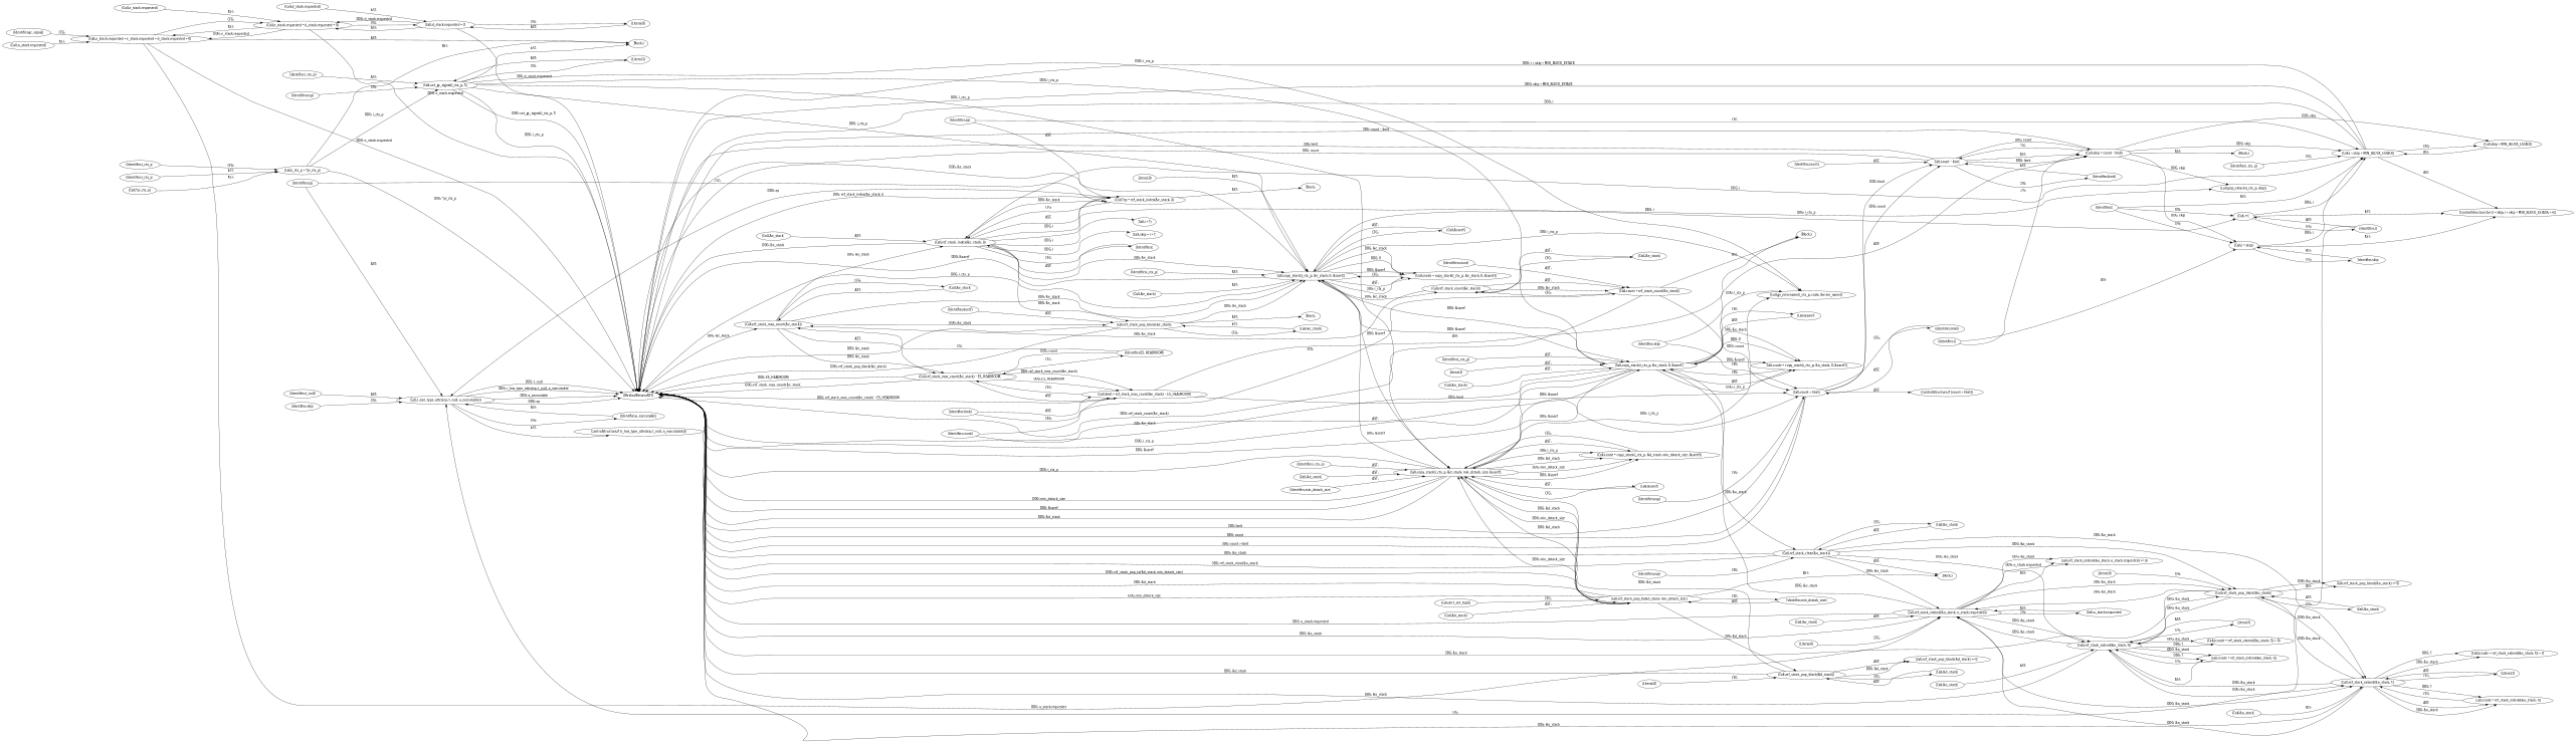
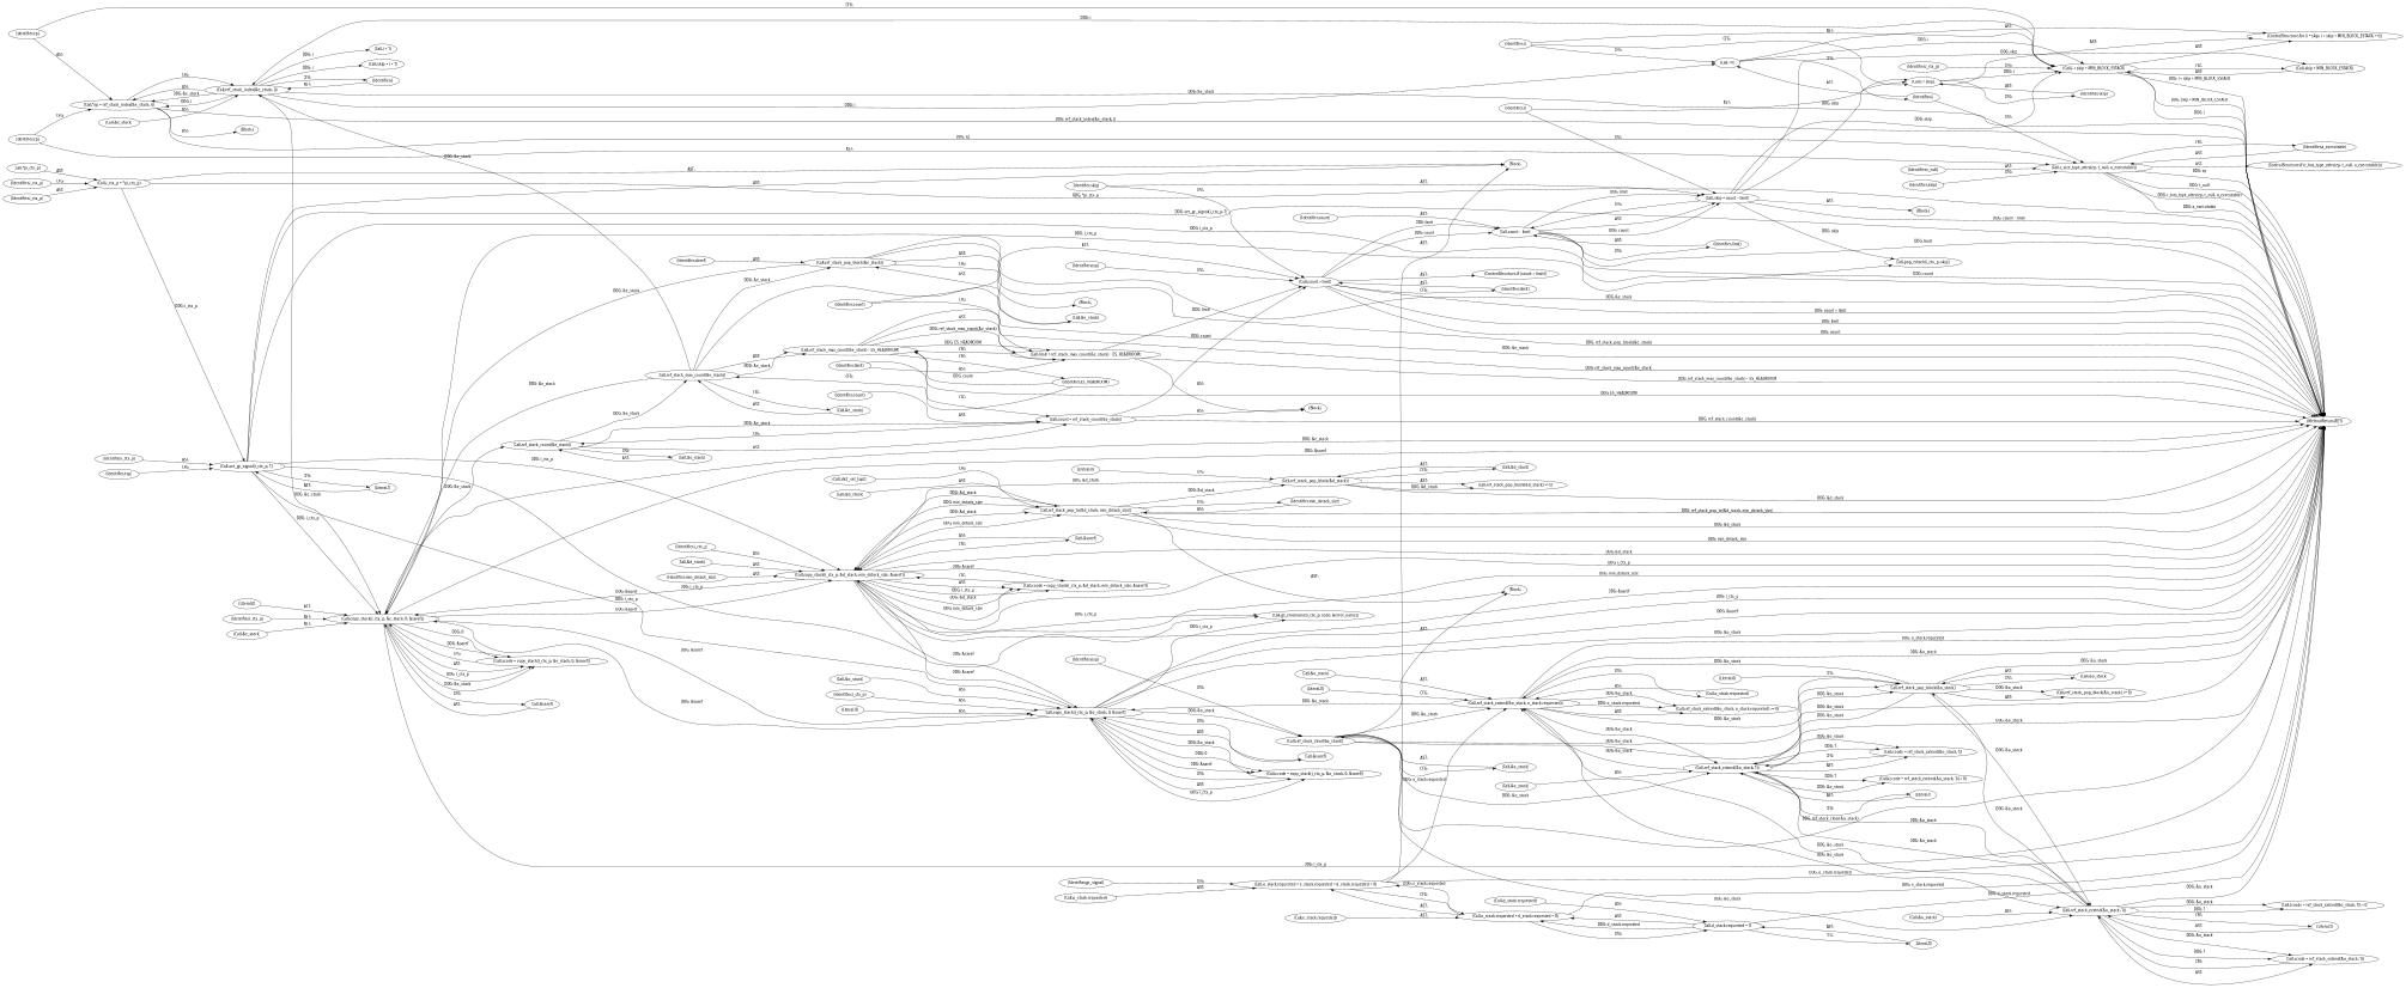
  digraph {
    fontname="Fira Sans"
    rankdir=LR
    node [fontname="Fira Sans"]
    edge [fontname="Fira Sans"]
    n1 [label="(Call,r_size_type_attrs(ep, t_null, a_executable))"]
    n2 [label="(MethodReturn,RET)"]
    n3 [label="(Identifier,a_executable)"]
    n4 [label="(ControlStructure,if (r_has_type_attrs(ep, t_null, a_executable)))"]
    n5 [label="(Call,*ep = ref_stack_index(&e_stack, i))"]
    n6 [label="(Call,ref_stack_index(&e_stack, i))"]
    n7 [label="(Block,)"]
    n8 [label="(Call,copy_stack(i_ctx_p, &e_stack, 0, &saref))"]
    n9 [label="(Call,ref_stack_pop_block(&e_stack))"]
    n10 [label="(Call,++i)"]
    n11 [label="(Call,i + 1)"]
    n12 [label="(Call,skip = i + 1)"]
    n13 [label="(Identifier,i)"]
    n14 [label="(Call,ref_stack_count(&e_stack))"]
    n15 [label="(Call,copy_stack(i_ctx_p, &d_stack, min_dstack_size, &saref))"]
    n16 [label="(Call,copy_stack(i_ctx_p, &o_stack, 0, &saref))"]
    n17 [label="(Call,ccode = copy_stack(i_ctx_p, &e_stack, 0, &saref))"]
    n18 [label="(Call,pop_estack(i_ctx_p, skip))"]
    n19 [label="(Call,&saref)"]
    n20 [label="(Call,gs_errorname(i_ctx_p, code, &error_name))"]
    n21 [label="(Block,)"]
    n22 [label="(Call,&e_stack)"]
    n23 [label="(Call,i < skip + MIN_BLOCK_ESTACK)"]
    n24 [label="(ControlStructure,for (i = skip; i < skip + MIN_BLOCK_ESTACK; ++i))"]
    n25 [label="(Identifier,i)"]
    n26 [label="(Call,ref_stack_max_count(&e_stack))"]
    n27 [label="(Call,ref_stack_max_count(&e_stack) - ES_HEADROOM)"]
    n28 [label="(Call,&e_stack)"]
    n29 [label="(Call,limit = ref_stack_max_count(&e_stack) - ES_HEADROOM)"]
    n30 [label="(Identifier,ES_HEADROOM)"]
    n31 [label="(Call,count = ref_stack_count(&e_stack))"]
    n32 [label="(Call,&e_stack)"]
    n33 [label="(Call,count > limit)"]
    n34 [label="(Block,)"]
    n35 [label="(Call,ref_stack_pop_to(&d_stack, min_dstack_size))"]
    n36 [label="(Call,ccode = copy_stack(i_ctx_p, &d_stack, min_dstack_size, &saref))"]
    n37 [label="(Call,&saref)"]
    n38 [label="(Call,ref_stack_clear(&o_stack))"]
    n39 [label="(Call,&saref)"]
    n40 [label="(Call,ccode = copy_stack(i_ctx_p, &o_stack, 0, &saref))"]
    n41 [label="(Call,set_gc_signal(i_ctx_p, 1))"]
    n42 [label="(Block,)"]
    n43 [label="(Literal,1)"]
    n44 [label="(Call,i_ctx_p = *pi_ctx_p)"]
    n45 [label="(Call,*pi_ctx_p)"]
    n46 [label="(Call,ref_stack_pop_block(&d_stack))"]
    n47 [label="(Identifier,min_dstack_size)"]
    n48 [label="(Block,)"]
    n49 [label="(Call,ref_stack_pop_block(&d_stack) >= 0)"]
    n50 [label="(Call,&d_stack)"]
    n51 [label="(Call,ref_stack_extend(&o_stack, o_stack.requested))"]
    n52 [label="(Call,ref_stack_extend(&o_stack, 1))"]
    n53 [label="(Call,ref_stack_pop_block(&o_stack))"]
    n54 [label="(Call,ref_stack_extend(&o_stack, 1))"]
    n55 [label="(Call,&o_stack)"]
    n56 [label="(Call,o_stack.requested)"]
    n57 [label="(Call,ref_stack_extend(&o_stack, o_stack.requested) >= 0)"]
    n58 [label="(Call,ccode = ref_stack_extend(&o_stack, 1))"]
    n59 [label="(Call,(ccode = ref_stack_extend(&o_stack, 1)) < 0)"]
    n60 [label="(Literal,1)"]
    n61 [label="(Call,ref_stack_pop_block(&o_stack) >= 0)"]
    n62 [label="(Call,&o_stack)"]
    n63 [label="(Call,ccode = ref_stack_extend(&o_stack, 1))"]
    n64 [label="(Call,(ccode = ref_stack_extend(&o_stack, 1)) < 0)"]
    n65 [label="(Literal,1)"]
    n66 [label="(Call,o_stack.requested = e_stack.requested = d_stack.requested = 0)"]
    n67 [label="(Call,e_stack.requested = d_stack.requested = 0)"]
    n68 [label="(Call,d_stack.requested = 0)"]
    n69 [label="(Literal,0)"]
    n70 [label="(Call,skip + MIN_BLOCK_ESTACK)"]
    n71 [label="(Call,i = skip)"]
    n72 [label="(Identifier,skip)"]
    n73 [label="(Call,skip = count - limit)"]
    n74 [label="(Call,count - limit)"]
    n75 [label="(Block,)"]
    n76 [label="(Identifier,limit)"]
    n77 [label="(ControlStructure,if (count > limit))"]
    n78 [label="(Identifier,limit)"]
    n79 [label="(Identifier,gc_signal)"]
    n80 [label="(Identifier,osp)"]
    n81 [label="(Literal,0)"]
    n82 [label="(Identifier,min_dstack_size)"]
    n83 [label="(Identifier,t_null)"]
    n84 [label="(Literal,0)"]
    n85 [label="(Identifier,i_ctx_p)"]
    n86 [label="(Call,&o_stack)"]
    n87 [label="(Identifier,limit)"]
    n88 [label="(Identifier,count)"]
    n89 [label="(Call,&o_stack)"]
    n90 [label="(Identifier,skip)"]
    n91 [label="(Call,d_stack.requested)"]
    n92 [label="(Identifier,i_ctx_p)"]
    n93 [label="(Identifier,osp)"]
    n94 [label="(Call,o_stack.requested)"]
    n95 [label="(Identifier,doref)"]
    n96 [label="(Call,&d_stack)"]
    n97 [label="(Identifier,i)"]
    n98 [label="(Identifier,ep)"]
    n99 [label="(Identifier,i_ctx_p)"]
    n100 [label="(Identifier,esp)"]
    n101 [label="(Identifier,i)"]
    n102 [label="(Call,&o_stack)"]
    n103 [label="(Literal,0)"]
    n104 [label="(Identifier,count)"]
    n105 [label="(Call,&o_stack)"]
    n106 [label="(Call,e_stack.requested)"]
    n107 [label="(Identifier,i_ctx_p)"]
    n108 [label="(Identifier,ep)"]
    n109 [label="(Identifier,i_ctx_p)"]
    n110 [label="(Call,&e_stack)"]
    n111 [label="(Identifier,i_ctx_p)"]
    n112 [label="(Literal,0)"]
    n113 [label="(Literal,0)"]
    n114 [label="(Identifier,skip)"]
    n115 [label="(Identifier,count)"]
    n116 [label="(Identifier,i_ctx_p)"]
    n117 [label="(Call,&e_stack)"]
    n118 [label="(Call,dict_set_top())"]
    n119 [label="(Call,&d_stack)"]
    n1 -> n2 [label="DDG: r_has_type_attrs(ep, t_null, a_executable)"]
    n1 -> n2 [label="DDG: a_executable"]
    n1 -> n2 [label="DDG: ep"]
    n1 -> n2 [label="DDG: t_null"]
    n1 -> n3 [label="CFG: "]
    n1 -> n4 [label="AST: "]
    n3 -> n1 [label="AST: "]
    n5 -> n1 [label="DDG: ep"]
    n5 -> n2 [label="DDG: ref_stack_index(&e_stack, i)"]
    n5 -> n6 [label="CFG: "]
    n5 -> n7 [label="AST: "]
    n6 -> n2 [label="DDG: &e_stack"]
    n6 -> n5 [label="AST: "]
    n6 -> n5 [label="DDG: &e_stack"]
    n6 -> n5 [label="DDG: i"]
    n6 -> n8 [label="DDG: &e_stack"]
-   n6 -> n9 [label="DDG: &e_stack"]
    n6 -> n10 [label="DDG: i"]
    n6 -> n11 [label="DDG: i"]
    n6 -> n12 [label="DDG: i"]
    n6 -> n13 [label="CFG: "]
    n8 -> n2 [label="DDG: &e_stack"]
    n8 -> n2 [label="DDG: &saref"]
    n8 -> n2 [label="DDG: i_ctx_p"]
    n8 -> n14 [label="DDG: &e_stack"]
    n8 -> n15 [label="DDG: &saref"]
    n8 -> n16 [label="DDG: &saref"]
    n8 -> n17 [label="AST: "]
    n8 -> n17 [label="DDG: i_ctx_p"]
    n8 -> n17 [label="DDG: &e_stack"]
    n8 -> n17 [label="DDG: 0"]
    n8 -> n17 [label="DDG: &saref"]
    n8 -> n18 [label="DDG: i_ctx_p"]
    n8 -> n19 [label="CFG: "]
-   n8 -> n20 [label="DDG: i_ctx_p"]
    n9 -> n2 [label="DDG: &e_stack"]
    n9 -> n2 [label="DDG: ref_stack_pop_block(&e_stack)"]
    n9 -> n8 [label="DDG: &e_stack"]
    n9 -> n21 [label="AST: "]
    n9 -> n22 [label="CFG: "]
    n10 -> n23 [label="DDG: i"]
    n10 -> n24 [label="AST: "]
    n10 -> n25 [label="CFG: "]
    n13 -> n6 [label="AST: "]
    n14 -> n26 [label="DDG: &e_stack"]
    n14 -> n31 [label="AST: "]
    n14 -> n31 [label="DDG: &e_stack"]
    n14 -> n32 [label="CFG: "]
    n15 -> n2 [label="DDG: &d_stack"]
    n15 -> n2 [label="DDG: i_ctx_p"]
    n15 -> n2 [label="DDG: min_dstack_size"]
    n15 -> n2 [label="DDG: &saref"]
    n15 -> n8 [label="DDG: &saref"]
    n15 -> n16 [label="DDG: &saref"]
    n15 -> n20 [label="DDG: i_ctx_p"]
    n15 -> n35 [label="DDG: &d_stack"]
    n15 -> n35 [label="DDG: min_dstack_size"]
    n15 -> n36 [label="AST: "]
    n15 -> n36 [label="DDG: i_ctx_p"]
    n15 -> n36 [label="DDG: &d_stack"]
    n15 -> n36 [label="DDG: min_dstack_size"]
    n15 -> n36 [label="DDG: &saref"]
    n15 -> n37 [label="CFG: "]
    n16 -> n2 [label="DDG: &o_stack"]
    n16 -> n2 [label="DDG: i_ctx_p"]
    n16 -> n2 [label="DDG: &saref"]
    n16 -> n8 [label="DDG: &saref"]
    n16 -> n15 [label="DDG: &saref"]
    n16 -> n20 [label="DDG: i_ctx_p"]
    n16 -> n38 [label="DDG: &o_stack"]
    n16 -> n39 [label="CFG: "]
    n16 -> n40 [label="AST: "]
    n16 -> n40 [label="DDG: i_ctx_p"]
    n16 -> n40 [label="DDG: &o_stack"]
    n16 -> n40 [label="DDG: 0"]
    n16 -> n40 [label="DDG: &saref"]
    n17 -> n8 [label="CFG: "]
    n19 -> n8 [label="AST: "]
    n22 -> n9 [label="AST: "]
    n23 -> n2 [label="DDG: i < skip + MIN_BLOCK_ESTACK"]
    n23 -> n2 [label="DDG: skip + MIN_BLOCK_ESTACK"]
    n23 -> n2 [label="DDG: i"]
    n23 -> n6 [label="DDG: i"]
    n23 -> n24 [label="AST: "]
    n23 -> n70 [label="CFG: "]
    n25 -> n1 [label="CFG: "]
    n25 -> n10 [label="AST: "]
-   n2 -> n26 [label="DDG: &e_stack"]
+   n26 -> n2 [label="DDG: &e_stack"]
    n26 -> n6 [label="DDG: &e_stack"]
    n26 -> n8 [label="DDG: &e_stack"]
    n26 -> n9 [label="DDG: &e_stack"]
    n26 -> n27 [label="AST: "]
    n26 -> n27 [label="DDG: &e_stack"]
    n26 -> n28 [label="CFG: "]
    n27 -> n2 [label="DDG: ref_stack_max_count(&e_stack)"]
    n27 -> n2 [label="DDG: ES_HEADROOM"]
    n27 -> n29 [label="AST: "]
    n27 -> n29 [label="DDG: ref_stack_max_count(&e_stack)"]
    n27 -> n29 [label="DDG: ES_HEADROOM"]
    n27 -> n30 [label="CFG: "]
    n28 -> n26 [label="AST: "]
    n29 -> n2 [label="DDG: ref_stack_max_count(&e_stack) - ES_HEADROOM"]
    n29 -> n27 [label="CFG: "]
    n29 -> n33 [label="DDG: limit"]
    n29 -> n34 [label="AST: "]
    n30 -> n26 [label="CFG: "]
    n30 -> n27 [label="DDG: count"]
    n31 -> n2 [label="DDG: ref_stack_count(&e_stack)"]
    n31 -> n14 [label="CFG: "]
    n31 -> n33 [label="DDG: count"]
    n31 -> n34 [label="AST: "]
    n32 -> n14 [label="AST: "]
    n33 -> n2 [label="DDG: count > limit"]
    n33 -> n2 [label="DDG: limit"]
    n33 -> n2 [label="DDG: count"]
    n33 -> n74 [label="DDG: count"]
    n33 -> n74 [label="DDG: limit"]
    n33 -> n77 [label="AST: "]
    n33 -> n78 [label="CFG: "]
    n35 -> n2 [label="DDG: ref_stack_pop_to(&d_stack, min_dstack_size)"]
    n35 -> n2 [label="DDG: &d_stack"]
    n35 -> n2 [label="DDG: min_dstack_size"]
    n35 -> n15 [label="DDG: &d_stack"]
    n35 -> n15 [label="DDG: min_dstack_size"]
    n35 -> n46 [label="DDG: &d_stack"]
    n35 -> n47 [label="CFG: "]
    n35 -> n48 [label="AST: "]
    n36 -> n15 [label="CFG: "]
    n37 -> n15 [label="AST: "]
    n38 -> n2 [label="DDG: &o_stack"]
    n38 -> n2 [label="DDG: ref_stack_clear(&o_stack)"]
    n38 -> n48 [label="AST: "]
    n38 -> n51 [label="DDG: &o_stack"]
    n38 -> n52 [label="DDG: &o_stack"]
    n38 -> n53 [label="DDG: &o_stack"]
    n38 -> n54 [label="DDG: &o_stack"]
    n38 -> n55 [label="CFG: "]
    n39 -> n16 [label="AST: "]
    n40 -> n16 [label="CFG: "]
    n41 -> n2 [label="DDG: set_gc_signal(i_ctx_p, 1)"]
    n41 -> n2 [label="DDG: i_ctx_p"]
    n41 -> n8 [label="DDG: i_ctx_p"]
    n41 -> n15 [label="DDG: i_ctx_p"]
    n41 -> n16 [label="DDG: i_ctx_p"]
    n41 -> n20 [label="DDG: i_ctx_p"]
    n41 -> n42 [label="AST: "]
    n41 -> n43 [label="CFG: "]
    n43 -> n41 [label="AST: "]
    n44 -> n2 [label="DDG: *pi_ctx_p"]
    n44 -> n41 [label="DDG: i_ctx_p"]
    n44 -> n42 [label="AST: "]
    n45 -> n44 [label="AST: "]
    n46 -> n2 [label="DDG: &d_stack"]
    n46 -> n15 [label="DDG: &d_stack"]
    n46 -> n49 [label="AST: "]
    n46 -> n49 [label="DDG: &d_stack"]
    n46 -> n50 [label="CFG: "]
    n47 -> n35 [label="AST: "]
    n50 -> n46 [label="AST: "]
    n51 -> n2 [label="DDG: o_stack.requested"]
    n51 -> n2 [label="DDG: &o_stack"]
    n51 -> n16 [label="DDG: &o_stack"]
    n51 -> n52 [label="DDG: &o_stack"]
    n51 -> n53 [label="DDG: &o_stack"]
    n51 -> n54 [label="DDG: &o_stack"]
    n51 -> n56 [label="CFG: "]
    n51 -> n57 [label="AST: "]
    n51 -> n57 [label="DDG: &o_stack"]
    n51 -> n57 [label="DDG: o_stack.requested"]
    n52 -> n2 [label="DDG: &o_stack"]
    n52 -> n51 [label="DDG: &o_stack"]
    n52 -> n53 [label="DDG: &o_stack"]
    n52 -> n54 [label="DDG: &o_stack"]
    n52 -> n58 [label="AST: "]
    n52 -> n58 [label="DDG: &o_stack"]
    n52 -> n58 [label="DDG: 1"]
    n52 -> n59 [label="DDG: &o_stack"]
    n52 -> n59 [label="DDG: 1"]
    n52 -> n60 [label="CFG: "]
    n53 -> n2 [label="DDG: &o_stack"]
    n53 -> n51 [label="DDG: &o_stack"]
    n53 -> n52 [label="DDG: &o_stack"]
    n53 -> n54 [label="DDG: &o_stack"]
    n53 -> n61 [label="AST: "]
    n53 -> n61 [label="DDG: &o_stack"]
    n53 -> n62 [label="CFG: "]
    n54 -> n2 [label="DDG: &o_stack"]
    n54 -> n51 [label="DDG: &o_stack"]
    n54 -> n52 [label="DDG: &o_stack"]
    n54 -> n53 [label="DDG: &o_stack"]
    n54 -> n63 [label="AST: "]
    n54 -> n63 [label="DDG: &o_stack"]
    n54 -> n63 [label="DDG: 1"]
    n54 -> n64 [label="DDG: &o_stack"]
    n54 -> n64 [label="DDG: 1"]
    n54 -> n65 [label="CFG: "]
    n55 -> n38 [label="AST: "]
    n56 -> n51 [label="AST: "]
    n58 -> n52 [label="CFG: "]
    n60 -> n52 [label="AST: "]
    n62 -> n53 [label="AST: "]
    n63 -> n54 [label="CFG: "]
    n65 -> n54 [label="AST: "]
    n66 -> n2 [label="DDG: o_stack.requested"]
    n66 -> n42 [label="AST: "]
    n66 -> n51 [label="DDG: o_stack.requested"]
    n66 -> n67 [label="CFG: "]
    n67 -> n2 [label="DDG: e_stack.requested"]
    n67 -> n66 [label="AST: "]
    n67 -> n66 [label="DDG: e_stack.requested"]
    n67 -> n68 [label="CFG: "]
    n68 -> n2 [label="DDG: d_stack.requested"]
    n68 -> n67 [label="AST: "]
    n68 -> n67 [label="DDG: d_stack.requested"]
    n68 -> n69 [label="CFG: "]
    n69 -> n68 [label="AST: "]
    n70 -> n23 [label="AST: "]
    n71 -> n23 [label="DDG: i"]
    n71 -> n24 [label="AST: "]
    n71 -> n72 [label="CFG: "]
    n72 -> n71 [label="AST: "]
    n73 -> n2 [label="DDG: count - limit"]
    n73 -> n18 [label="DDG: skip"]
    n73 -> n23 [label="DDG: skip"]
    n73 -> n70 [label="DDG: skip"]
    n73 -> n71 [label="DDG: skip"]
    n73 -> n74 [label="CFG: "]
    n73 -> n75 [label="AST: "]
    n74 -> n2 [label="DDG: limit"]
    n74 -> n2 [label="DDG: count"]
    n74 -> n73 [label="AST: "]
    n74 -> n73 [label="DDG: count"]
    n74 -> n73 [label="DDG: limit"]
    n74 -> n76 [label="CFG: "]
    n76 -> n74 [label="AST: "]
    n78 -> n33 [label="AST: "]
    n79 -> n66 [label="CFG: "]
    n80 -> n33 [label="CFG: "]
    n81 -> n16 [label="AST: "]
    n82 -> n15 [label="AST: "]
    n83 -> n1 [label="AST: "]
    n84 -> n8 [label="AST: "]
    n85 -> n23 [label="CFG: "]
    n86 -> n16 [label="AST: "]
    n87 -> n29 [label="AST: "]
    n87 -> n31 [label="CFG: "]
    n88 -> n29 [label="CFG: "]
    n88 -> n33 [label="AST: "]
    n89 -> n51 [label="AST: "]
    n90 -> n1 [label="CFG: "]
    n91 -> n68 [label="AST: "]
    n92 -> n44 [label="CFG: "]
    n93 -> n38 [label="CFG: "]
    n94 -> n66 [label="AST: "]
    n95 -> n9 [label="AST: "]
    n96 -> n35 [label="AST: "]
    n97 -> n10 [label="CFG: "]
    n97 -> n23 [label="AST: "]
    n97 -> n71 [label="CFG: "]
    n98 -> n1 [label="AST: "]
    n98 -> n5 [label="CFG: "]
    n99 -> n44 [label="AST: "]
    n100 -> n41 [label="CFG: "]
    n101 -> n71 [label="AST: "]
    n101 -> n73 [label="CFG: "]
    n102 -> n52 [label="AST: "]
    n103 -> n53 [label="CFG: "]
    n104 -> n31 [label="AST: "]
    n105 -> n54 [label="AST: "]
    n106 -> n67 [label="AST: "]
    n107 -> n41 [label="AST: "]
    n108 -> n5 [label="AST: "]
    n108 -> n23 [label="CFG: "]
    n109 -> n8 [label="AST: "]
    n110 -> n8 [label="AST: "]
    n111 -> n16 [label="AST: "]
    n112 -> n46 [label="CFG: "]
    n113 -> n51 [label="CFG: "]
    n114 -> n33 [label="CFG: "]
    n114 -> n73 [label="AST: "]
    n115 -> n74 [label="AST: "]
    n116 -> n15 [label="AST: "]
    n117 -> n6 [label="AST: "]
    n118 -> n35 [label="CFG: "]
    n119 -> n15 [label="AST: "]
  }
